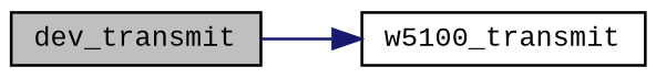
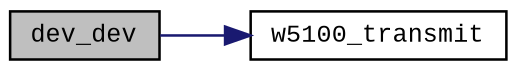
  digraph {
    rankdir=LR
    fontname="Liberation Mono"
    node [color=black fontname="Liberation Mono" fontsize=10 shape=record style=filled]
-   n1 [fillcolor=grey75 fontcolor=black height=0.2 label=dev_transmit width=0.4]
+   n1 [fillcolor=grey75 fontcolor=black height=0.2 label=dev_dev width=0.4]
    n2 [fillcolor=white height=0.2 label=w5100_transmit width=0.4]
    n1 -> n2 [color=midnightblue fontname="Liberation Mono" fontsize=10 labelfontname=FreeSans labelfontsize=10 style=solid]
  }
